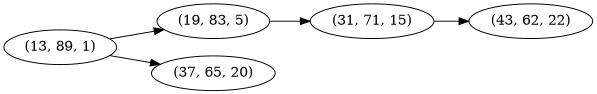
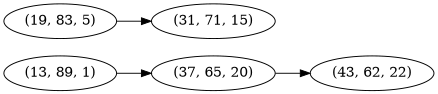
  digraph {
    rankdir=LR
    "(13, 89, 1)"
    "(19, 83, 5)"
    "(37, 65, 20)"
    "(31, 71, 15)"
    n5 [label="(43, 62, 22)"]
-   "(13, 89, 1)" -> "(19, 83, 5)"
    "(13, 89, 1)" -> "(37, 65, 20)"
    "(19, 83, 5)" -> "(31, 71, 15)"
-   "(31, 71, 15)" -> n5
+   "(37, 65, 20)" -> n5
  }
